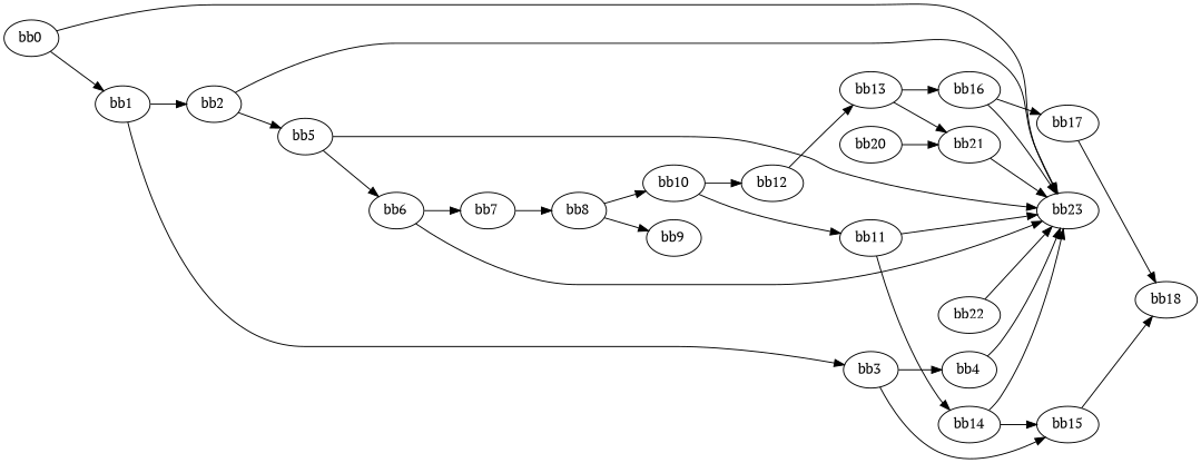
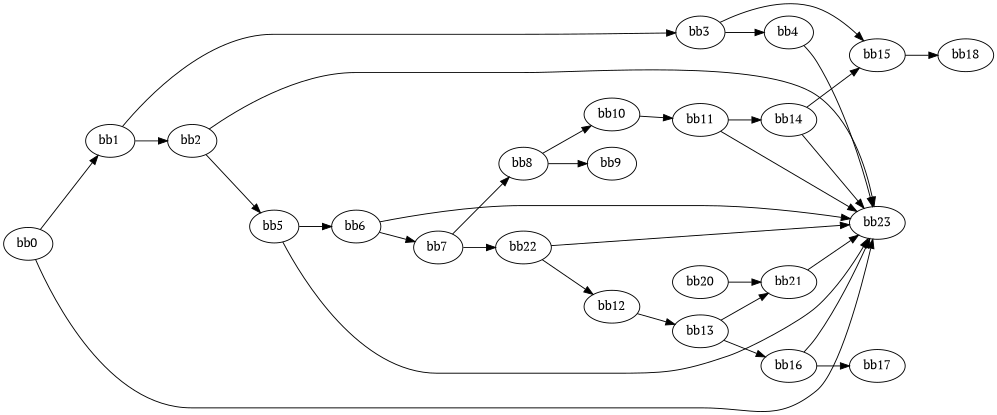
  digraph {
    fontname="PT Serif"
    rankdir=LR
    node [fontname="PT Serif"]
    edge [fontname="PT Serif"]
    n1 [label="bb0\l"]
    n2 [label="bb1\l"]
    n3 [label="bb23\l"]
    n4 [label="bb2\l"]
    n5 [label="bb3\l"]
    n6 [label="bb5\l"]
    n7 [label="bb4\l"]
    n8 [label="bb15\l"]
    n9 [label="bb6\l"]
    n10 [label="bb7\l"]
    n11 [label="bb8\l"]
    n12 [label="bb22\l"]
    n13 [label="bb9\l"]
    n14 [label="bb10\l"]
    n15 [label="bb11\l"]
    n16 [label="bb12\l"]
    n17 [label="bb14\l"]
    n18 [label="bb13\l"]
    n19 [label="bb16\l"]
    n20 [label="bb21\l"]
    n21 [label="bb17\l"]
    n22 [label="bb18\l"]
    n23 [label="bb20\l"]
    n1 -> n2
    n1 -> n3
    n2 -> n4
    n2 -> n5
    n4 -> n3
    n4 -> n6
    n5 -> n7
    n5 -> n8
    n6 -> n3
    n6 -> n9
    n7 -> n3
    n8 -> n22
    n9 -> n3
    n9 -> n10
    n10 -> n11
+   n10 -> n12
    n11 -> n13
    n11 -> n14
    n12 -> n3
    n14 -> n15
-   n14 -> n16
+   n12 -> n16
    n15 -> n3
    n15 -> n17
    n16 -> n18
    n17 -> n3
    n17 -> n8
    n18 -> n19
    n18 -> n20
    n19 -> n3
    n19 -> n21
    n20 -> n3
-   n21 -> n22
    n23 -> n20
  }
